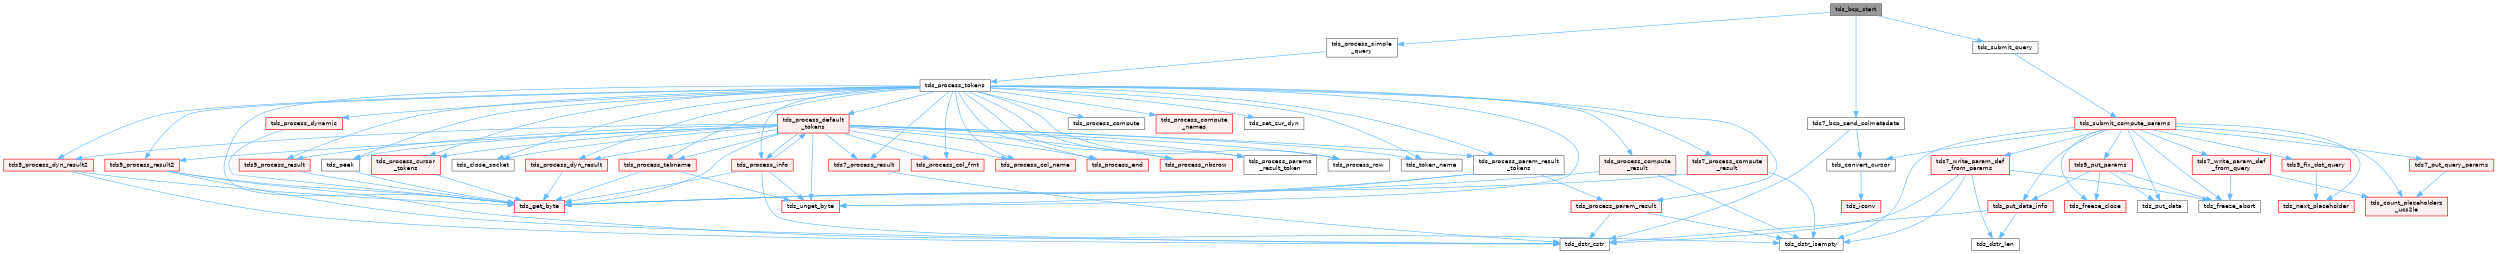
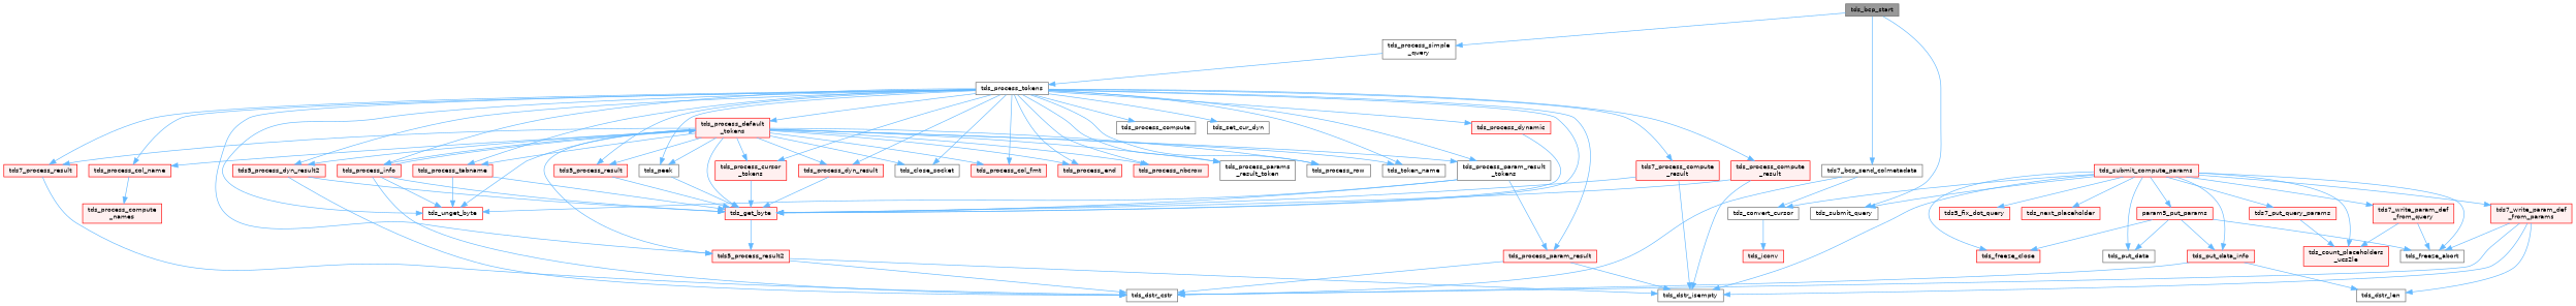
  digraph {
    rankdir=TB
    node [color=red fillcolor="#FFF0F0" fontname=Helvetica fontsize=10 shape=box style=filled]
    edge [color=steelblue1 fontname=Helvetica fontsize=10 labelfontname=Helvetica labelfontsize=10 style=solid]
    n1 [color=gray40 fillcolor=grey60 fontcolor=black height=0.2 label=tds_bcp_start width=0.4]
    n2 [color=grey40 fillcolor=white height=0.2 label=tds7_bcp_send_colmetadata width=0.4]
    n3 [color=grey40 fillcolor=white height=0.2 label="tds_process_simple\l_query" width=0.4]
    n4 [color=grey40 fillcolor=white height=0.2 label=tds_submit_query width=0.4]
    n5 [color=grey40 fillcolor=white height=0.2 label=tds_convert_cursor width=0.4]
    n6 [color=grey40 fillcolor=white height=0.2 label=tds_dstr_cstr width=0.4]
    n7 [color=grey40 fillcolor=white height=0.2 label=tds_process_tokens width=0.4]
    n8 [height=0.2 label=tds_submit_compute_params width=0.4]
    n9 [height=0.2 label=tds_iconv width=0.4]
    n10 [color=grey40 fillcolor=white height=0.2 label=tds_dstr_len width=0.4]
    n11 [height=0.2 label=tds5_process_dyn_result2 width=0.4]
    n12 [height=0.2 label=tds_get_byte width=0.4]
    n13 [height=0.2 label=tds5_process_result width=0.4]
    n14 [height=0.2 label=tds5_process_result2 width=0.4]
    n15 [height=0.2 label="tds7_process_compute\l_result" width=0.4]
    n16 [height=0.2 label=tds7_process_result width=0.4]
    n17 [color=grey40 fillcolor=white height=0.2 label=tds_close_socket width=0.4]
    n18 [color=grey40 fillcolor=white height=0.2 label=tds_peek width=0.4]
    n19 [height=0.2 label=tds_process_col_fmt width=0.4]
    n20 [height=0.2 label=tds_process_col_name width=0.4]
    n21 [color=grey40 fillcolor=white height=0.2 label=tds_process_compute width=0.4]
    n22 [height=0.2 label="tds_process_compute\l_names" width=0.4]
-   n23 [color=grey40 height=0.2 label="tds_process_compute\l_result" width=0.4]
+   n23 [height=0.2 label="tds_process_compute\l_result" width=0.4]
    n24 [height=0.2 label="tds_process_cursor\l_tokens" width=0.4]
    n25 [height=0.2 label="tds_process_default\l_tokens" width=0.4]
    n26 [height=0.2 label=tds_process_dyn_result width=0.4]
    n27 [height=0.2 label=tds_process_end width=0.4]
    n28 [height=0.2 label=tds_process_info width=0.4]
    n29 [fillcolor=white height=0.2 label=tds_unget_byte width=0.4]
    n30 [height=0.2 label=tds_process_nbcrow width=0.4]
    n31 [color=grey40 fillcolor=white height=0.2 label="tds_process_param_result\l_tokens" width=0.4]
    n32 [height=0.2 label=tds_process_param_result width=0.4]
    n33 [color=grey40 fillcolor=white height=0.2 label="tds_process_params\l_result_token" width=0.4]
    n34 [color=grey40 fillcolor=white height=0.2 label=tds_process_row width=0.4]
    n35 [height=0.2 label=tds_process_tabname width=0.4]
    n36 [color=grey40 fillcolor=white height=0.2 label=tds_token_name width=0.4]
    n37 [height=0.2 label=tds_process_dynamic width=0.4]
    n38 [color=grey40 fillcolor=white height=0.2 label=tds_set_cur_dyn width=0.4]
    n39 [color=grey40 fillcolor=white height=0.2 label=tds_dstr_isempty width=0.4]
    n40 [height=0.2 label=tds5_fix_dot_query width=0.4]
    n41 [height=0.2 label=tds_next_placeholder width=0.4]
-   n42 [height=0.2 label=tds5_put_params width=0.4]
+   n42 [height=0.2 label=param5_put_params width=0.4]
    n43 [color=grey40 fillcolor=white height=0.2 label=tds_freeze_abort width=0.4]
    n44 [height=0.2 label=tds_freeze_close width=0.4]
    n45 [color=grey40 fillcolor=white height=0.2 label=tds_put_data width=0.4]
    n46 [height=0.2 label=tds_put_data_info width=0.4]
    n47 [height=0.2 label=tds7_put_query_params width=0.4]
    n48 [height=0.2 label="tds_count_placeholders\l_ucs2le" width=0.4]
    n49 [height=0.2 label="tds7_write_param_def\l_from_params" width=0.4]
    n50 [height=0.2 label="tds7_write_param_def\l_from_query" width=0.4]
    n1 -> n2
    n1 -> n3
    n1 -> n4
    n2 -> n5
    n2 -> n6
    n3 -> n7
-   n4 -> n8
+   n8 -> n4
    n5 -> n9
    n7 -> n11
    n7 -> n12
    n7 -> n13
    n7 -> n14
    n7 -> n15
    n7 -> n16
    n7 -> n17
    n7 -> n18
    n7 -> n19
    n7 -> n20
    n7 -> n21
-   n7 -> n22
+   n20 -> n22
    n7 -> n23
    n7 -> n24
    n7 -> n25
    n7 -> n26
    n7 -> n27
    n7 -> n28
    n7 -> n29
    n7 -> n30
    n7 -> n31
    n7 -> n32
    n7 -> n33
    n7 -> n34
    n7 -> n35
    n7 -> n36
    n7 -> n37
    n7 -> n38
    n8 -> n5
    n8 -> n39
    n8 -> n40
    n8 -> n41
    n8 -> n42
    n8 -> n43
    n8 -> n44
    n8 -> n45
    n8 -> n46
    n8 -> n47
    n8 -> n48
    n8 -> n49
    n8 -> n50
    n11 -> n6
    n11 -> n12
    n13 -> n12
    n14 -> n6
-   n14 -> n12
+   n12 -> n14
    n14 -> n39
    n15 -> n12
    n15 -> n39
    n16 -> n6
    n18 -> n12
    n23 -> n12
    n23 -> n39
    n24 -> n12
    n25 -> n11
    n25 -> n12
    n25 -> n13
    n25 -> n14
    n25 -> n16
    n25 -> n17
    n25 -> n18
    n25 -> n19
    n25 -> n20
    n25 -> n24
    n25 -> n26
    n25 -> n27
    n25 -> n28
    n25 -> n29
    n25 -> n30
    n25 -> n31
    n25 -> n33
    n25 -> n34
    n25 -> n35
    n25 -> n36
    n26 -> n12
    n28 -> n6
    n28 -> n12
    n28 -> n25
    n28 -> n29
    n31 -> n12
    n31 -> n29
    n31 -> n32
    n32 -> n6
    n32 -> n39
    n35 -> n12
    n35 -> n29
    n37 -> n12
-   n40 -> n41
    n42 -> n43
    n42 -> n44
    n42 -> n45
    n42 -> n46
    n46 -> n6
    n46 -> n10
    n47 -> n48
    n49 -> n6
    n49 -> n10
    n49 -> n39
    n49 -> n43
    n50 -> n43
    n50 -> n48
  }
